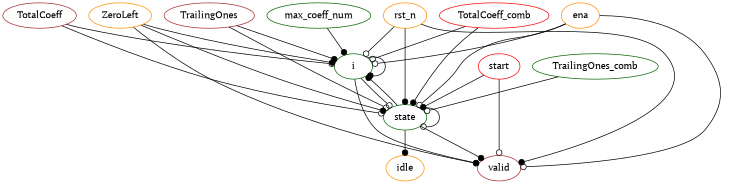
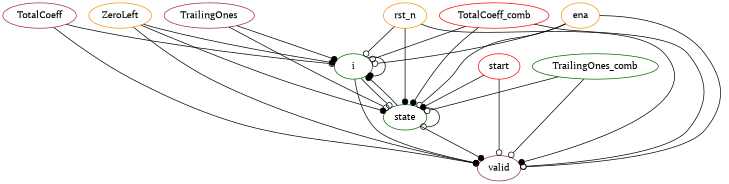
  digraph {
    fontname="PT Serif"
    node [color=darkgreen fontname="PT Serif"]
    edge [arrowhead=odot fontname="PT Serif" weight=1.0]
    i
    rst_n [color=darkorange]
    state
    valid [color=brown]
-   idle [color=darkorange]
    TotalCoeff_comb [color=red]
    ena [color=darkorange]
    start [color=red]
-   max_coeff_num
    TrailingOnes_comb
    TotalCoeff [color=brown]
    ZeroLeft [color=darkorange]
    TrailingOnes [color=brown]
    i -> i [arrowhead=dot weight=8.0]
    i -> state [weight=7.0]
    i -> valid [arrowhead=dot]
    rst_n -> i [weight=9.0]
    rst_n -> state [arrowhead=dot weight=16.0]
    rst_n -> valid [arrowhead=dot weight=4.0]
    state -> i [arrowhead=dot weight=8.0]
    state -> state [weight=15.0]
    state -> valid [arrowhead=dot weight=3.0]
-   state -> idle [arrowhead=dot]
    TotalCoeff_comb -> i
    TotalCoeff_comb -> state [arrowhead=dot weight=5.0]
+   TotalCoeff_comb -> valid [weight=2.0]
    ena -> i [weight=8.0]
    ena -> state [weight=15.0]
    ena -> valid [weight=3.0]
    start -> state [arrowhead=dot weight=2.0]
    start -> valid
-   max_coeff_num -> i [arrowhead=dot weight=2.0]
    TrailingOnes_comb -> state [weight=3.0]
+   TrailingOnes_comb -> valid
    TotalCoeff -> i [weight=5.0]
-   TotalCoeff -> state [weight=5.0]
+   TotalCoeff -> valid [weight=5.0]
    ZeroLeft -> i [arrowhead=dot]
    ZeroLeft -> state [arrowhead=dot weight=2.0]
    ZeroLeft -> valid
    TrailingOnes -> i [arrowhead=dot weight=2.0]
    TrailingOnes -> state [weight=2.0]
  }
